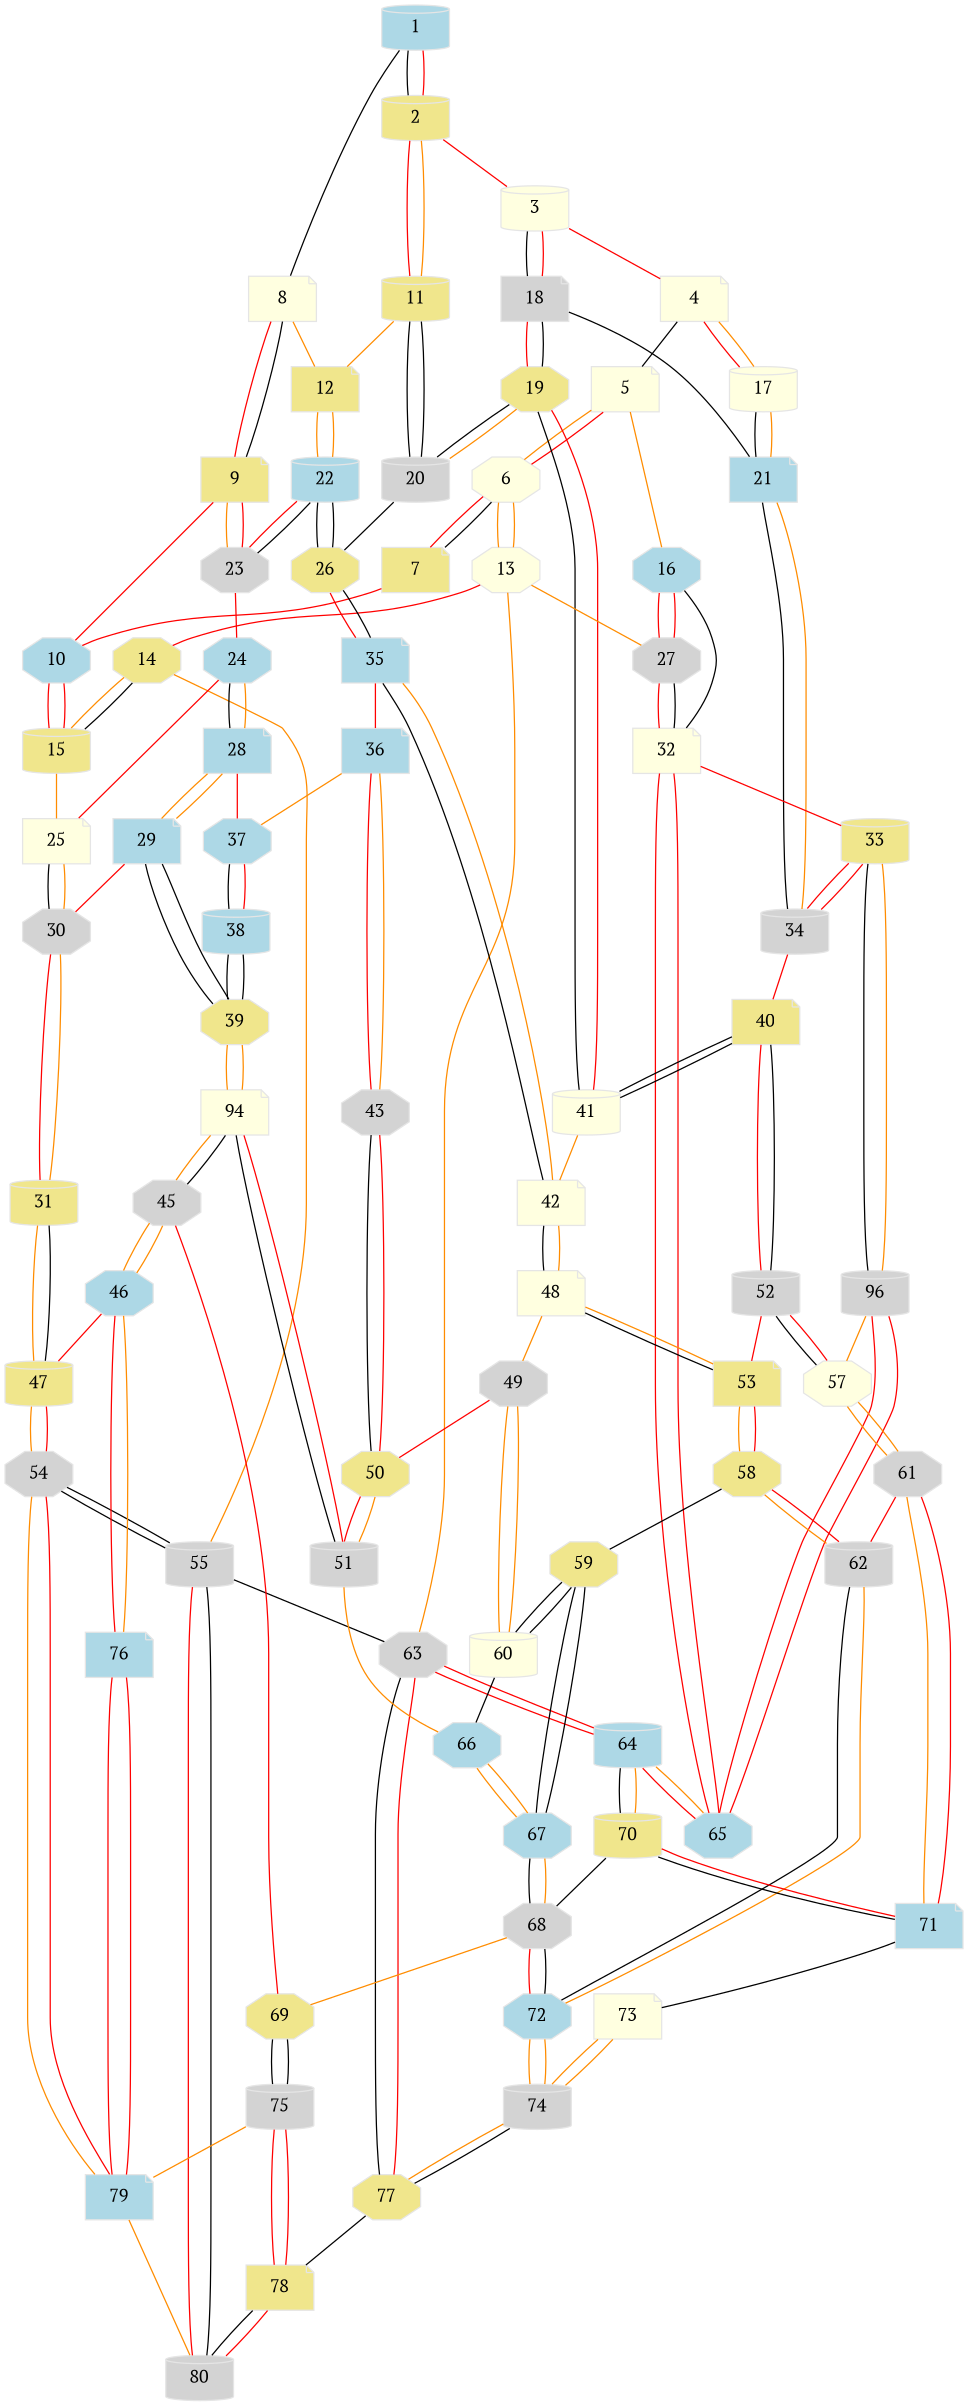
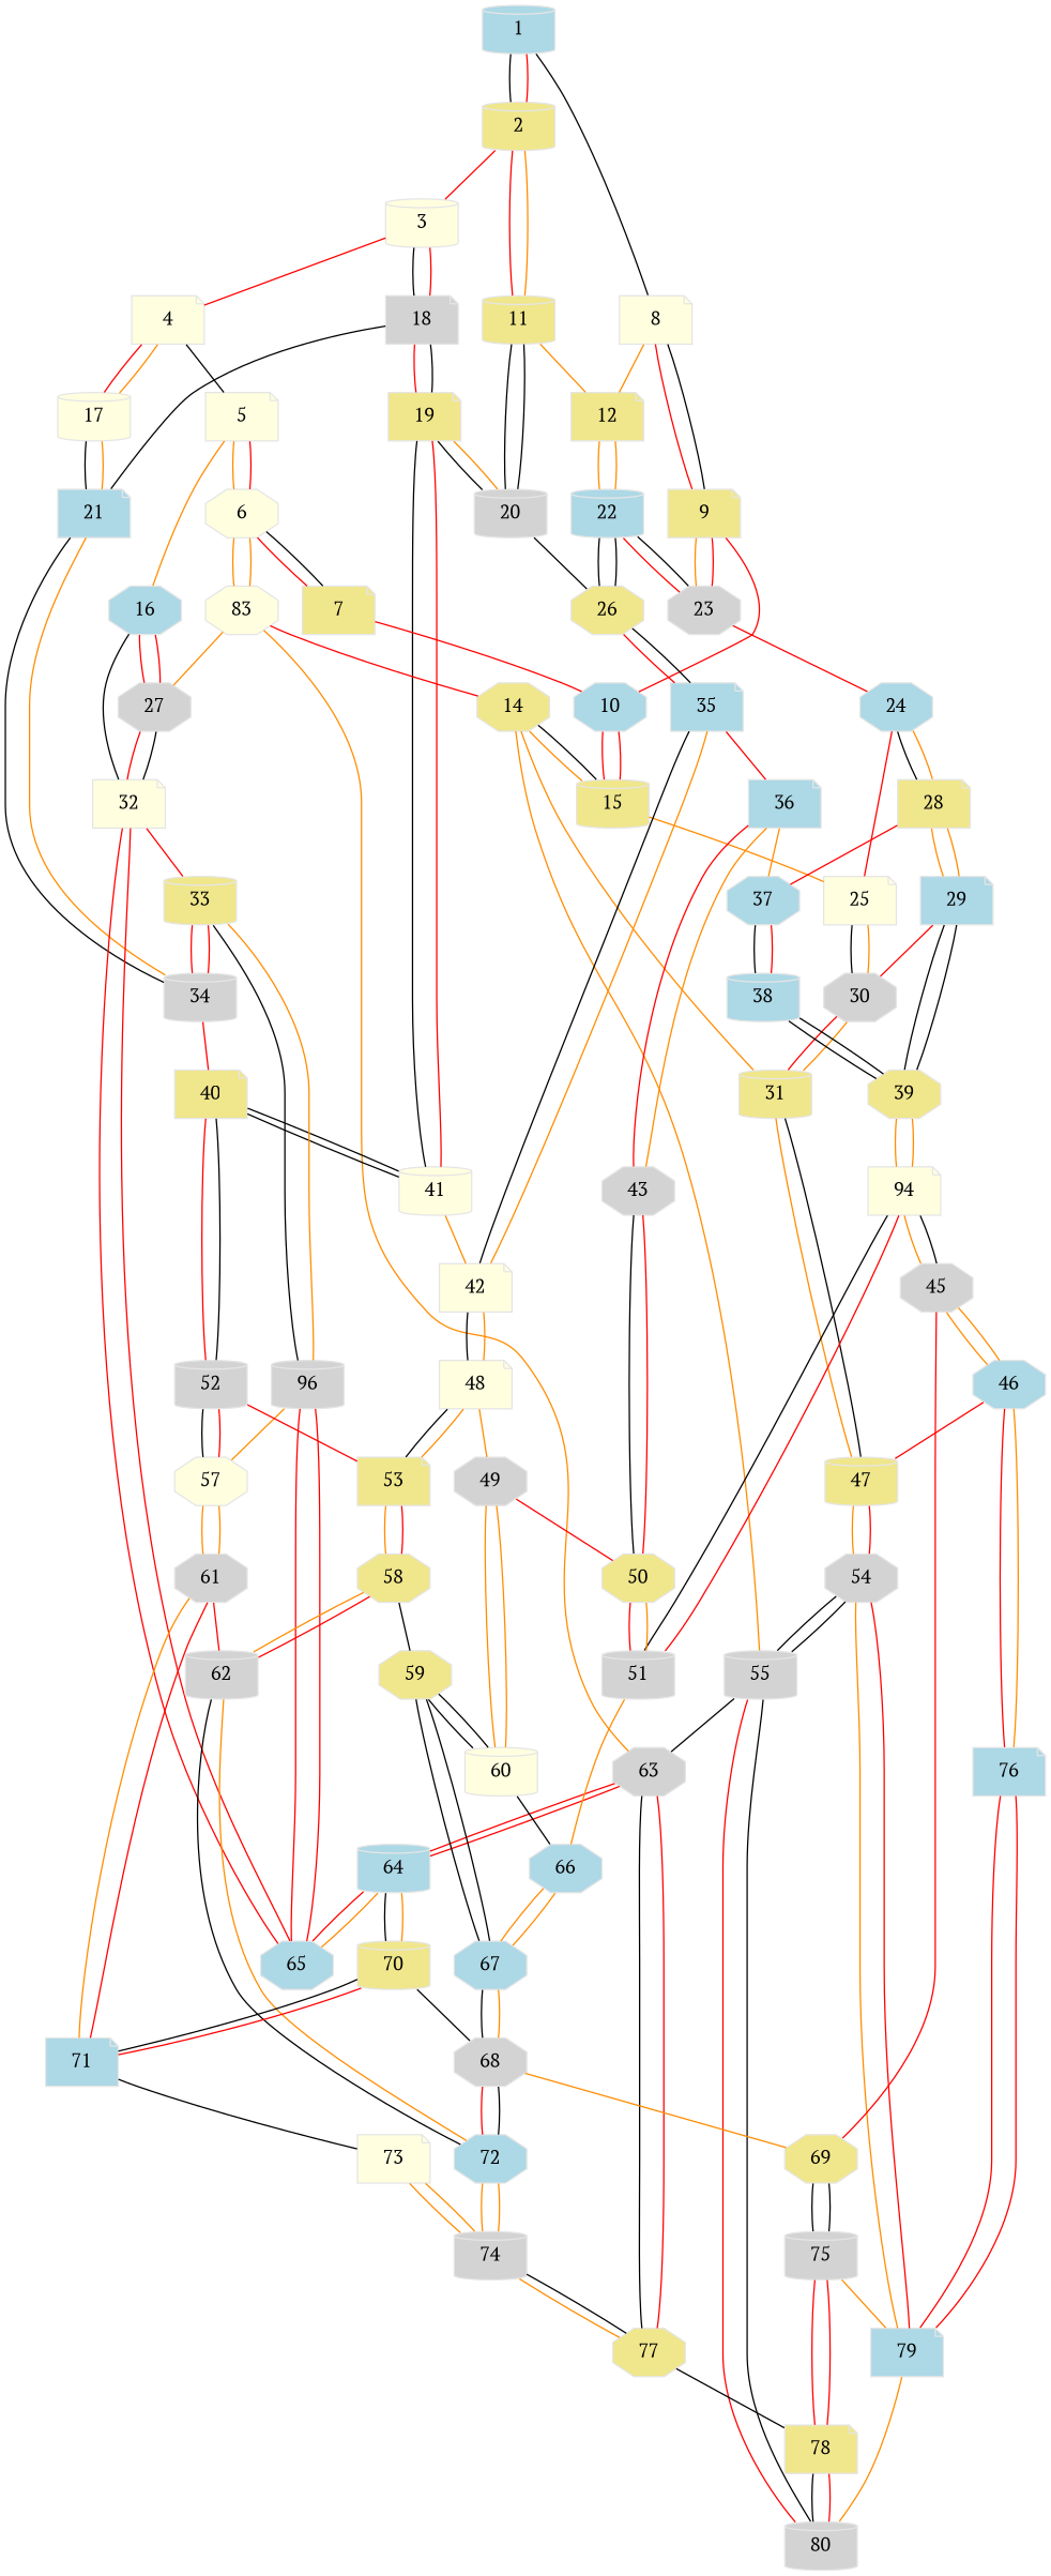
  graph {
    fontname="PT Serif"
    node [color=gray90 fillcolor=khaki fontname="PT Serif" shape=octagon style=filled]
    edge [color=red fontname="PT Serif"]
    1 [fillcolor=lightblue shape=cylinder]
    2 [shape=cylinder]
    8 [fillcolor=lightyellow shape=note]
    3 [fillcolor=lightyellow shape=cylinder]
    11 [shape=cylinder]
    9 [shape=note]
    12 [shape=note]
    4 [fillcolor=lightyellow shape=note]
    18 [fillcolor=lightgrey shape=note]
    20 [fillcolor=lightgrey shape=cylinder]
    5 [fillcolor=lightyellow shape=note]
    17 [fillcolor=lightyellow shape=cylinder]
    21 [fillcolor=lightblue shape=note]
-   19
+   19 [shape=note]
    6 [fillcolor=lightyellow]
    16 [fillcolor=lightblue]
    7 [shape=note]
-   13 [fillcolor=lightyellow]
+   13 [fillcolor=lightyellow label=83]
    27 [fillcolor=lightgrey]
    32 [fillcolor=lightyellow shape=note]
    10 [fillcolor=lightblue]
    14
    63 [fillcolor=lightgrey]
    15 [shape=cylinder]
    23 [fillcolor=lightgrey]
    22 [fillcolor=lightblue shape=cylinder]
    24 [fillcolor=lightblue]
    25 [fillcolor=lightyellow shape=note]
    26
    31 [shape=cylinder]
    55 [fillcolor=lightgrey shape=cylinder]
    64 [fillcolor=lightblue shape=cylinder]
    77
    47 [shape=cylinder]
    80 [fillcolor=lightgrey shape=cylinder]
    30 [fillcolor=lightgrey]
    34 [fillcolor=lightgrey shape=cylinder]
    41 [fillcolor=lightyellow shape=cylinder]
    42 [fillcolor=lightyellow shape=note]
    35 [fillcolor=lightblue shape=note]
    40 [shape=note]
-   28 [fillcolor=lightblue shape=note]
+   28 [shape=note]
    29 [fillcolor=lightblue shape=note]
    37 [fillcolor=lightblue]
    36 [fillcolor=lightblue shape=note]
    33 [shape=cylinder]
    65 [fillcolor=lightblue]
    39
    38 [fillcolor=lightblue shape=cylinder]
    n50 [fillcolor=lightyellow label=94 shape=note]
    54 [fillcolor=lightgrey]
    n52 [fillcolor=lightgrey label=96 shape=cylinder]
    57 [fillcolor=lightyellow]
    52 [fillcolor=lightgrey shape=cylinder]
    43 [fillcolor=lightgrey]
    48 [fillcolor=lightyellow shape=note]
    50
    45 [fillcolor=lightgrey]
    51 [fillcolor=lightgrey shape=cylinder]
    53 [shape=note]
    49 [fillcolor=lightgrey]
    46 [fillcolor=lightblue]
    69
    66 [fillcolor=lightblue]
    76 [fillcolor=lightblue shape=note]
    75 [fillcolor=lightgrey shape=cylinder]
    79 [fillcolor=lightblue shape=note]
    60 [fillcolor=lightyellow shape=cylinder]
    58
    67 [fillcolor=lightblue]
    61 [fillcolor=lightgrey]
    59
    62 [fillcolor=lightgrey shape=cylinder]
    71 [fillcolor=lightblue shape=note]
    72 [fillcolor=lightblue]
    68 [fillcolor=lightgrey]
    73 [fillcolor=lightyellow shape=note]
    74 [fillcolor=lightgrey shape=cylinder]
    70 [shape=cylinder]
    78 [shape=note]
    1 -- 2 [color=black]
    1 -- 2
    1 -- 8 [color=black]
    2 -- 3
    2 -- 11
    2 -- 11 [color=darkorange]
    8 -- 9
    8 -- 9 [color=black]
    8 -- 12 [color=darkorange]
    3 -- 4
    3 -- 18 [color=black]
    3 -- 18
    11 -- 12 [color=darkorange]
    11 -- 20 [color=black]
    11 -- 20 [color=black]
    9 -- 10
    9 -- 23 [color=darkorange]
    9 -- 23
    12 -- 22 [color=darkorange]
    12 -- 22 [color=darkorange]
    4 -- 5 [color=black]
    4 -- 17
    4 -- 17 [color=darkorange]
    18 -- 21 [color=black]
    18 -- 19
    18 -- 19 [color=black]
    20 -- 26 [color=black]
    5 -- 6 [color=darkorange]
    5 -- 6
    5 -- 16 [color=darkorange]
    17 -- 21 [color=black]
    17 -- 21 [color=darkorange]
    21 -- 34 [color=black]
    21 -- 34 [color=darkorange]
    19 -- 20 [color=black]
    19 -- 20 [color=darkorange]
    19 -- 41 [color=black]
    19 -- 41
    6 -- 7
    6 -- 7 [color=black]
    6 -- 13 [color=darkorange]
    6 -- 13 [color=darkorange]
    16 -- 27
    16 -- 27
    16 -- 32 [color=black]
    7 -- 10
    13 -- 27 [color=darkorange]
    13 -- 14
    13 -- 63 [color=darkorange]
    27 -- 32
    27 -- 32 [color=black]
    32 -- 33
    32 -- 65
    32 -- 65
    10 -- 15
    10 -- 15
    14 -- 15 [color=darkorange]
    14 -- 15 [color=black]
+   14 -- 31 [color=darkorange]
    14 -- 55 [color=darkorange]
    63 -- 64
    63 -- 64
    63 -- 77 [color=black]
    63 -- 77
    15 -- 25 [color=darkorange]
    23 -- 24
    22 -- 23
    22 -- 23 [color=black]
    22 -- 26 [color=black]
    22 -- 26 [color=black]
    24 -- 25
    24 -- 28 [color=black]
    24 -- 28 [color=darkorange]
    25 -- 30 [color=black]
    25 -- 30 [color=darkorange]
    26 -- 35
    26 -- 35 [color=black]
    31 -- 47 [color=darkorange]
    31 -- 47 [color=black]
    55 -- 63 [color=black]
    55 -- 80
    55 -- 80 [color=black]
    64 -- 65
    64 -- 65 [color=darkorange]
    64 -- 70 [color=black]
    64 -- 70 [color=darkorange]
    77 -- 78 [color=black]
    47 -- 54 [color=darkorange]
    47 -- 54
    30 -- 31
    30 -- 31 [color=darkorange]
    34 -- 40
    41 -- 42 [color=darkorange]
    42 -- 48 [color=black]
    42 -- 48 [color=darkorange]
    35 -- 42 [color=black]
    35 -- 42 [color=darkorange]
    35 -- 36
    40 -- 41 [color=black]
    40 -- 41 [color=black]
    40 -- 52
    40 -- 52 [color=black]
    28 -- 29 [color=darkorange]
    28 -- 29 [color=darkorange]
    28 -- 37
    29 -- 30
    29 -- 39 [color=black]
    29 -- 39 [color=black]
    37 -- 38 [color=black]
    37 -- 38
    36 -- 37 [color=darkorange]
    36 -- 43
    36 -- 43 [color=darkorange]
    33 -- 34
    33 -- 34
    33 -- n52 [color=black]
    33 -- n52 [color=darkorange]
    39 -- n50 [color=darkorange]
    39 -- n50 [color=darkorange]
    38 -- 39 [color=black]
    38 -- 39 [color=black]
    n50 -- 45 [color=darkorange]
    n50 -- 45 [color=black]
    n50 -- 51 [color=black]
    n50 -- 51
    54 -- 55 [color=black]
    54 -- 55 [color=black]
    54 -- 79 [color=darkorange]
    54 -- 79
    n52 -- 65
    n52 -- 65
    n52 -- 57 [color=darkorange]
    57 -- 61 [color=darkorange]
    57 -- 61 [color=darkorange]
    52 -- 57 [color=black]
    52 -- 57
    52 -- 53
    43 -- 50 [color=black]
    43 -- 50
    48 -- 53 [color=black]
    48 -- 53 [color=darkorange]
    48 -- 49 [color=darkorange]
    50 -- 51
    50 -- 51 [color=darkorange]
    45 -- 46 [color=darkorange]
    45 -- 46 [color=darkorange]
    45 -- 69
    51 -- 66 [color=darkorange]
    53 -- 58 [color=darkorange]
    53 -- 58
    49 -- 50
    49 -- 60 [color=darkorange]
    49 -- 60 [color=darkorange]
    46 -- 47
    46 -- 76
    46 -- 76 [color=darkorange]
    69 -- 75 [color=black]
    69 -- 75 [color=black]
    66 -- 67 [color=darkorange]
    66 -- 67 [color=darkorange]
    76 -- 79
    76 -- 79
    75 -- 79 [color=darkorange]
    75 -- 78
    75 -- 78
    79 -- 80 [color=darkorange]
    60 -- 66 [color=black]
    58 -- 59 [color=black]
    58 -- 62 [color=darkorange]
    58 -- 62
    67 -- 68 [color=black]
    67 -- 68 [color=darkorange]
    61 -- 62
    61 -- 71 [color=darkorange]
    61 -- 71
    59 -- 60 [color=black]
    59 -- 60 [color=black]
    59 -- 67 [color=black]
    59 -- 67 [color=black]
    62 -- 72 [color=black]
    62 -- 72 [color=darkorange]
    71 -- 73 [color=black]
    72 -- 74 [color=darkorange]
    72 -- 74 [color=darkorange]
    68 -- 69 [color=darkorange]
    68 -- 72
    68 -- 72 [color=black]
    73 -- 74 [color=darkorange]
    73 -- 74 [color=darkorange]
    74 -- 77 [color=darkorange]
    74 -- 77 [color=black]
    70 -- 71 [color=black]
    70 -- 71
    70 -- 68 [color=black]
    78 -- 80 [color=black]
    78 -- 80
  }
